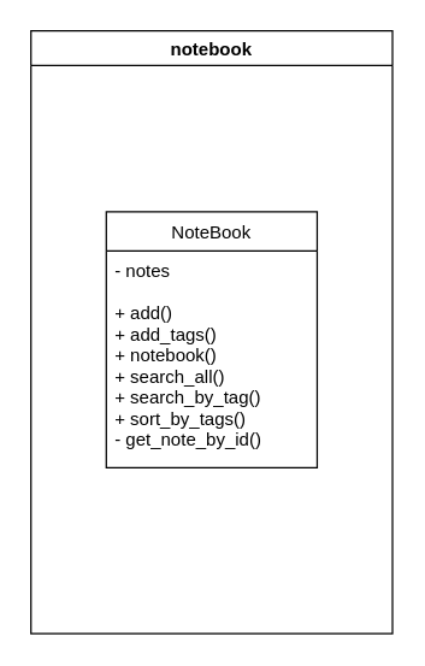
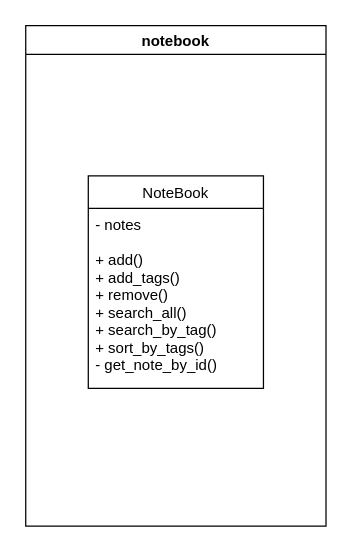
  <mxCell id="0" />
  <mxCell id="1" parent="0" />
  <mxCell id="2" value="NoteBook" style="swimlane;fontStyle=0;childLayout=stackLayout;horizontal=1;startSize=26;fillColor=none;horizontalStack=0;resizeParent=1;resizeParentMax=0;resizeLast=0;collapsible=1;marginBottom=0;" vertex="1" parent="1"><mxGeometry x="70" y="140" width="140" height="170" as="geometry" /></mxCell>
- <mxCell id="3" value="- notes&#10;&#10;+ add()&#10;+ add_tags()&#10;+ notebook()&#10;+ search_all()&#10;+ search_by_tag()&#10;+ sort_by_tags()&#10;- get_note_by_id()&#10;&#10;&#10;" style="text;strokeColor=none;fillColor=none;align=left;verticalAlign=top;spacingLeft=4;spacingRight=4;overflow=hidden;rotatable=0;points=[[0,0.5],[1,0.5]];portConstraint=eastwest;" vertex="1" parent="2"><mxGeometry y="26" width="140" height="144" as="geometry" /></mxCell>
+ <mxCell id="3" value="- notes&#10;&#10;+ add()&#10;+ add_tags()&#10;+ remove()&#10;+ search_all()&#10;+ search_by_tag()&#10;+ sort_by_tags()&#10;- get_note_by_id()&#10;&#10;&#10;" style="text;strokeColor=none;fillColor=none;align=left;verticalAlign=top;spacingLeft=4;spacingRight=4;overflow=hidden;rotatable=0;points=[[0,0.5],[1,0.5]];portConstraint=eastwest;" vertex="1" parent="2"><mxGeometry y="26" width="140" height="144" as="geometry" /></mxCell>
  <mxCell id="4" value="notebook" style="swimlane;" vertex="1" parent="1"><mxGeometry x="20" y="20" width="240" height="400" as="geometry" /></mxCell>
